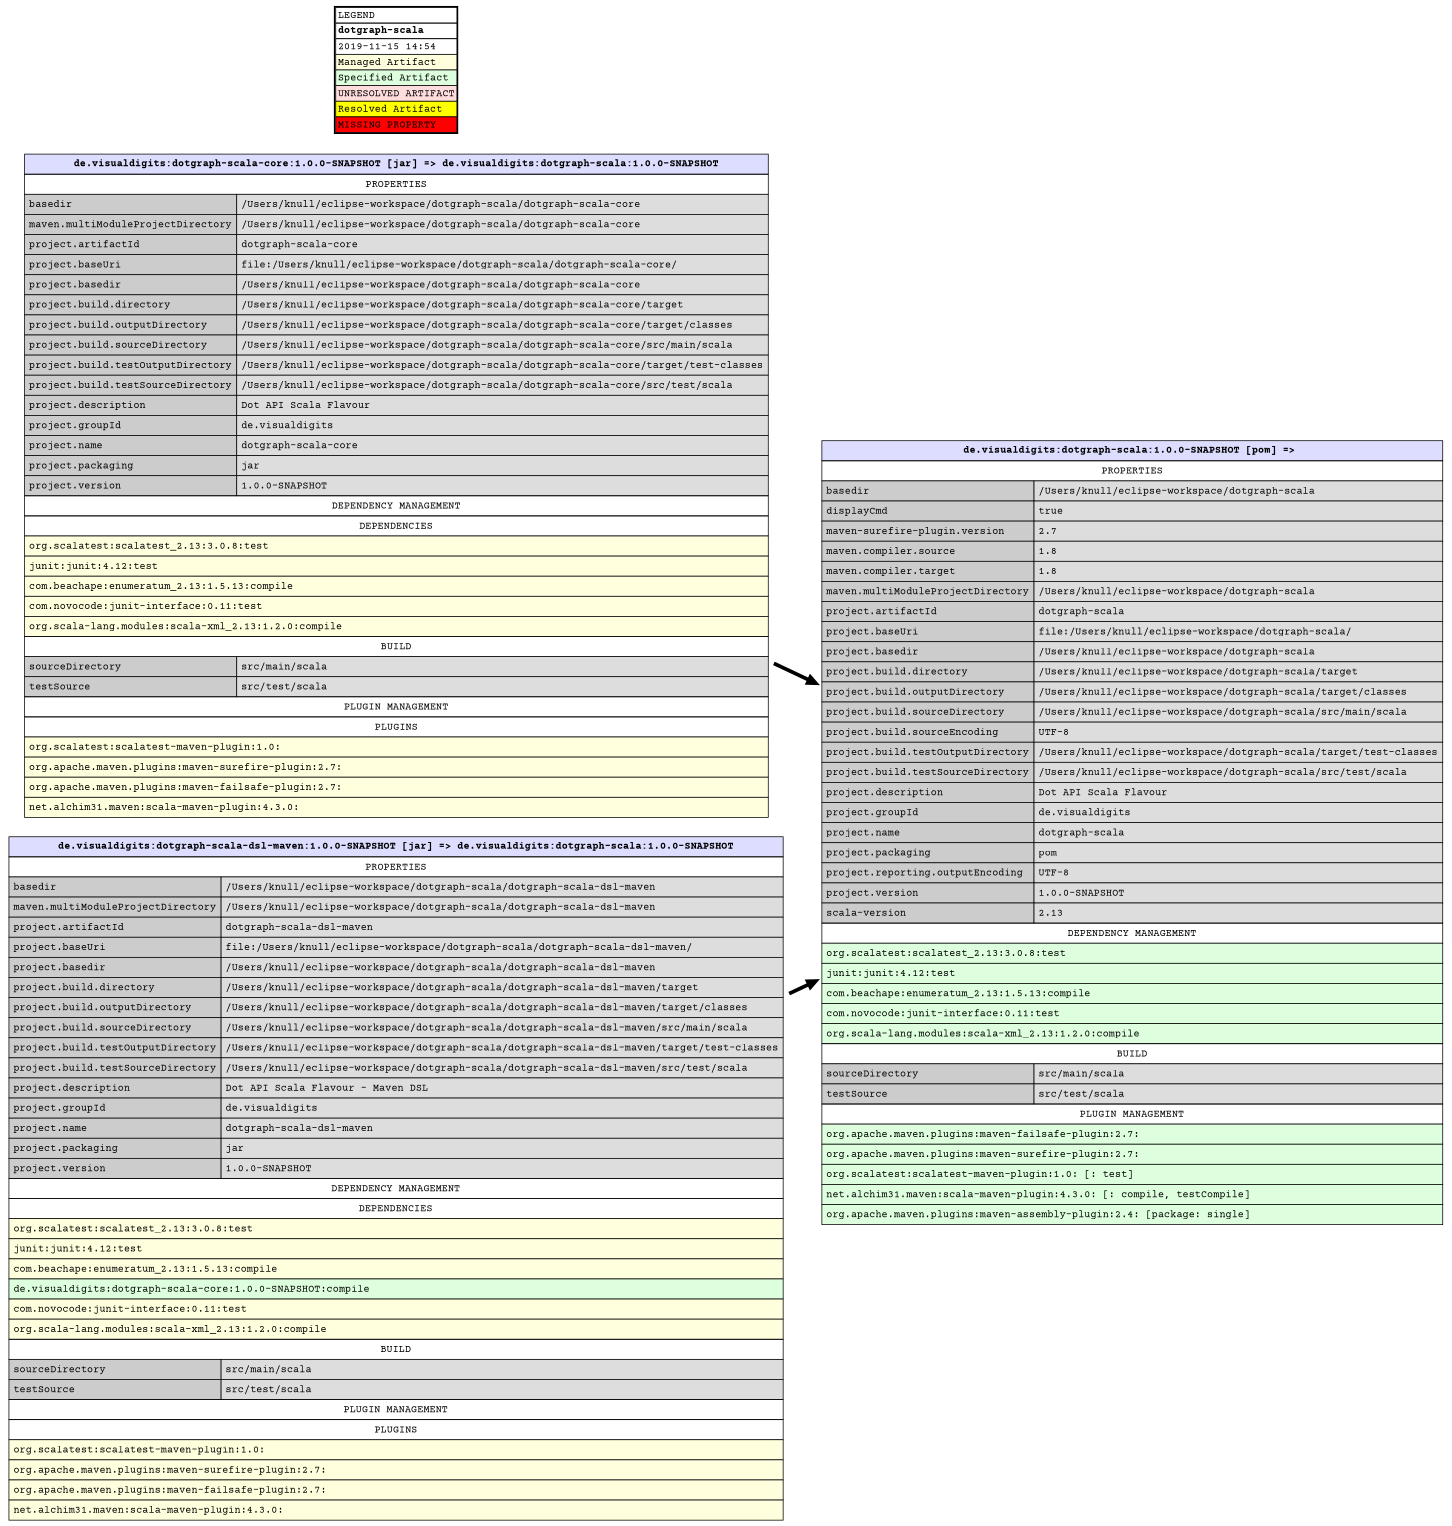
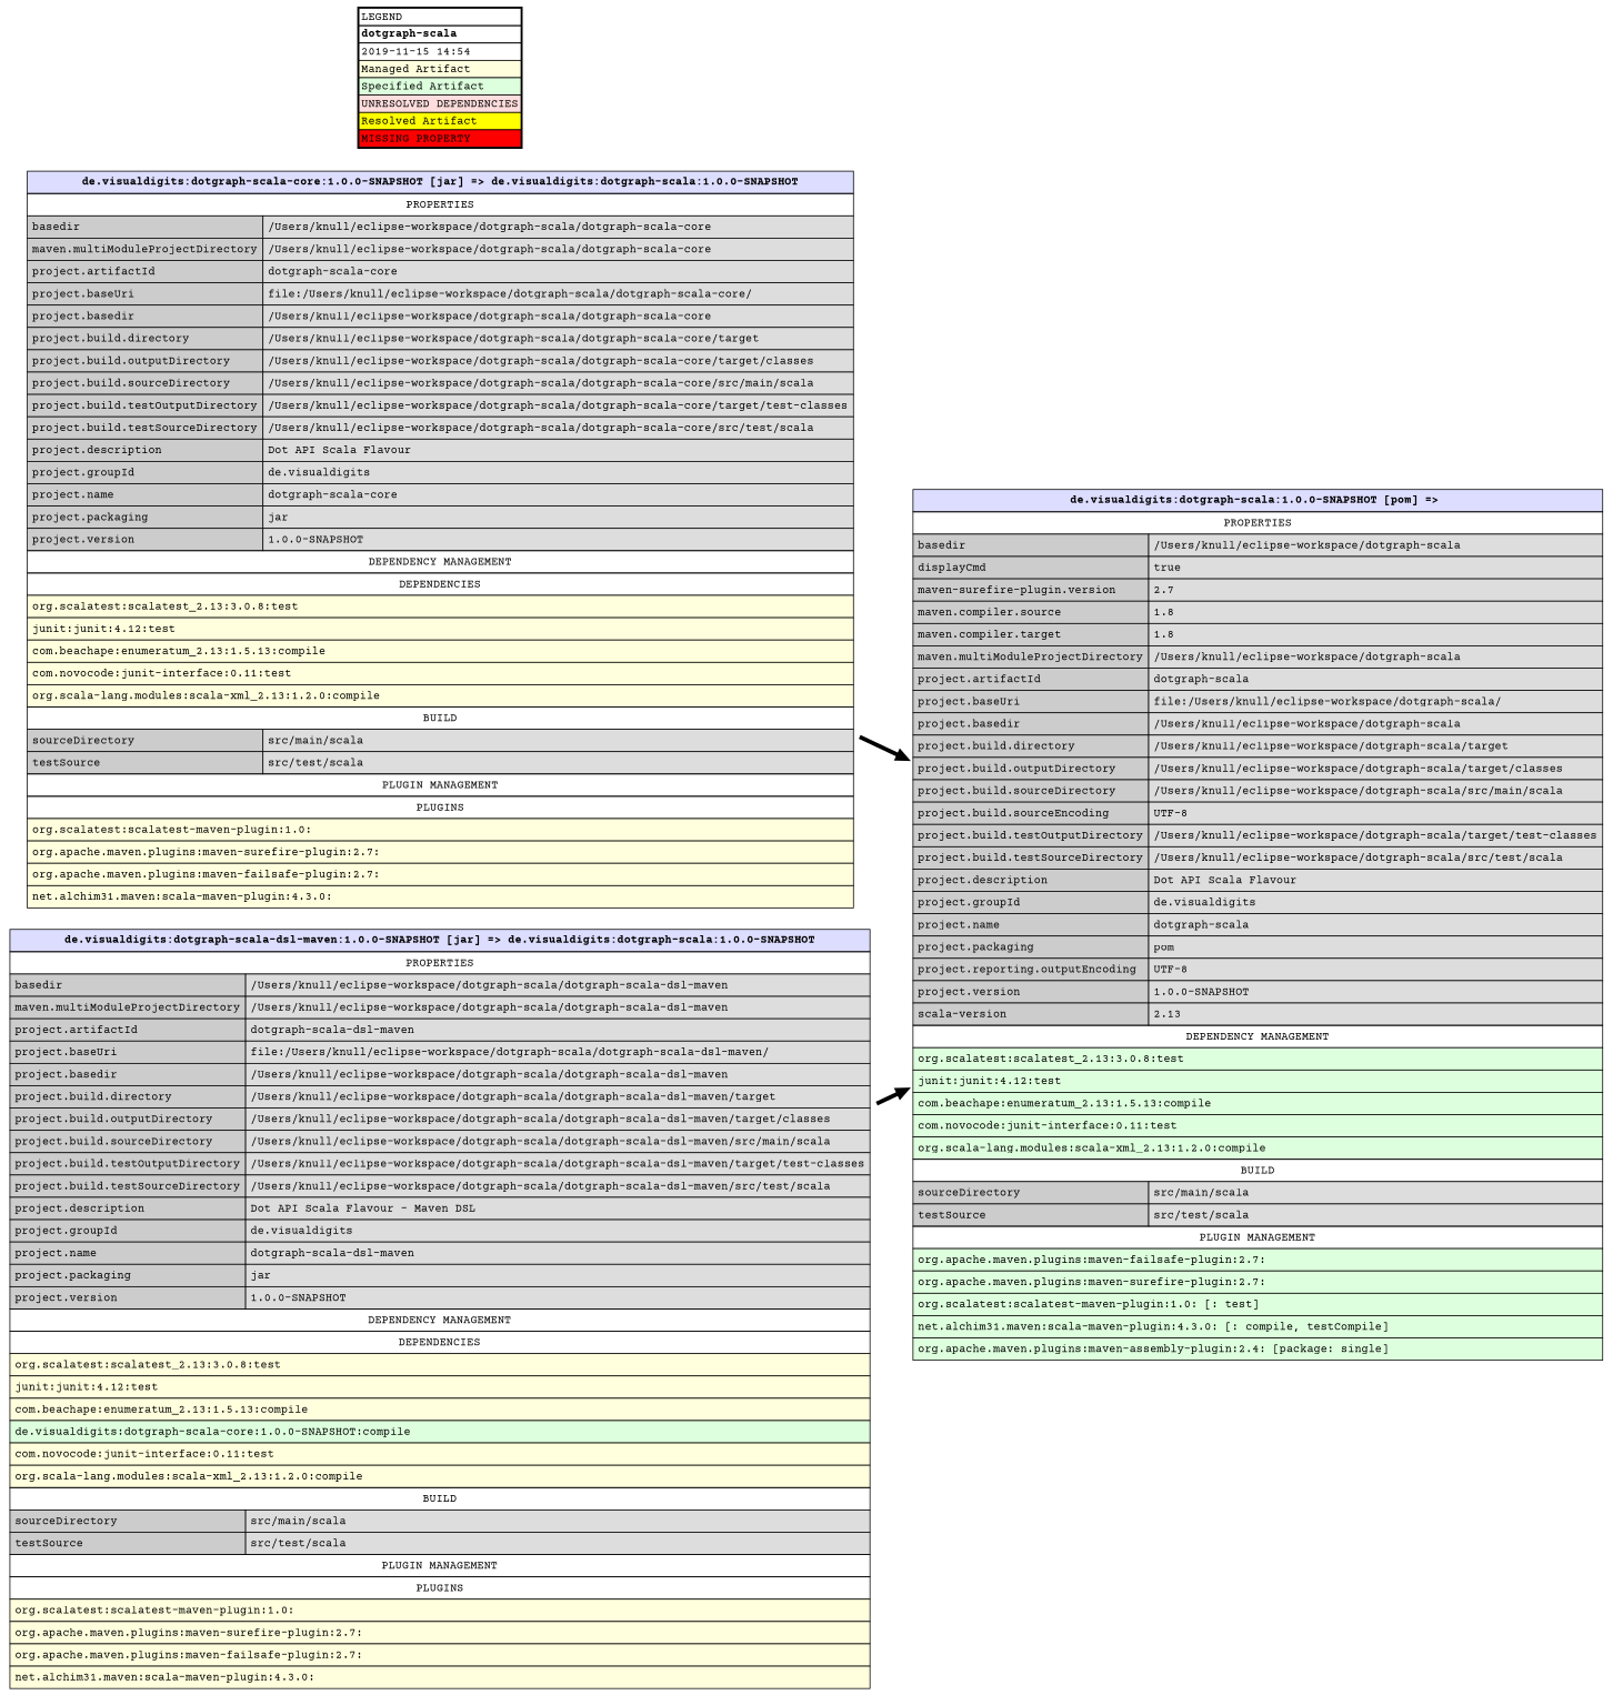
  digraph {
    rankdir=LR
    fontname="Courier Prime"
    node [fontname="Courier Prime" shape=plaintext]
    edge [penwidth=5.0 fontname="Courier Prime"]
    n1 [label=<<table border="0" cellborder="1" cellpadding="5" cellspacing="0"><tr><td align="center" bgcolor="#ddddff" colspan="2"><b>de.visualdigits:dotgraph-scala-core:1.0.0-SNAPSHOT [jar] =&gt; de.visualdigits:dotgraph-scala:1.0.0-SNAPSHOT</b></td></tr><tr><td align="center" colspan="2">PROPERTIES</td></tr><tr><td align="left" bgcolor="#cccccc">basedir</td><td align="left" bgcolor="#dddddd">/Users/knull/eclipse-workspace/dotgraph-scala/dotgraph-scala-core</td></tr><tr><td align="left" bgcolor="#cccccc">maven.multiModuleProjectDirectory</td><td align="left" bgcolor="#dddddd">/Users/knull/eclipse-workspace/dotgraph-scala/dotgraph-scala-core</td></tr><tr><td align="left" bgcolor="#cccccc">project.artifactId</td><td align="left" bgcolor="#dddddd">dotgraph-scala-core</td></tr><tr><td align="left" bgcolor="#cccccc">project.baseUri</td><td align="left" bgcolor="#dddddd">file:/Users/knull/eclipse-workspace/dotgraph-scala/dotgraph-scala-core/</td></tr><tr><td align="left" bgcolor="#cccccc">project.basedir</td><td align="left" bgcolor="#dddddd">/Users/knull/eclipse-workspace/dotgraph-scala/dotgraph-scala-core</td></tr><tr><td align="left" bgcolor="#cccccc">project.build.directory</td><td align="left" bgcolor="#dddddd">/Users/knull/eclipse-workspace/dotgraph-scala/dotgraph-scala-core/target</td></tr><tr><td align="left" bgcolor="#cccccc">project.build.outputDirectory</td><td align="left" bgcolor="#dddddd">/Users/knull/eclipse-workspace/dotgraph-scala/dotgraph-scala-core/target/classes</td></tr><tr><td align="left" bgcolor="#cccccc">project.build.sourceDirectory</td><td align="left" bgcolor="#dddddd">/Users/knull/eclipse-workspace/dotgraph-scala/dotgraph-scala-core/src/main/scala</td></tr><tr><td align="left" bgcolor="#cccccc">project.build.testOutputDirectory</td><td align="left" bgcolor="#dddddd">/Users/knull/eclipse-workspace/dotgraph-scala/dotgraph-scala-core/target/test-classes</td></tr><tr><td align="left" bgcolor="#cccccc">project.build.testSourceDirectory</td><td align="left" bgcolor="#dddddd">/Users/knull/eclipse-workspace/dotgraph-scala/dotgraph-scala-core/src/test/scala</td></tr><tr><td align="left" bgcolor="#cccccc">project.description</td><td align="left" bgcolor="#dddddd">Dot API Scala Flavour</td></tr><tr><td align="left" bgcolor="#cccccc">project.groupId</td><td align="left" bgcolor="#dddddd">de.visualdigits</td></tr><tr><td align="left" bgcolor="#cccccc">project.name</td><td align="left" bgcolor="#dddddd">dotgraph-scala-core</td></tr><tr><td align="left" bgcolor="#cccccc">project.packaging</td><td align="left" bgcolor="#dddddd">jar</td></tr><tr><td align="left" bgcolor="#cccccc">project.version</td><td align="left" bgcolor="#dddddd">1.0.0-SNAPSHOT</td></tr><tr><td align="center" colspan="2">DEPENDENCY MANAGEMENT</td></tr><tr><td align="center" colspan="2">DEPENDENCIES</td></tr><tr><td align="left" bgcolor="#ffffdd" colspan="2">org.scalatest:scalatest_2.13:3.0.8:test</td></tr><tr><td align="left" bgcolor="#ffffdd" colspan="2">junit:junit:4.12:test</td></tr><tr><td align="left" bgcolor="#ffffdd" colspan="2">com.beachape:enumeratum_2.13:1.5.13:compile</td></tr><tr><td align="left" bgcolor="#ffffdd" colspan="2">com.novocode:junit-interface:0.11:test</td></tr><tr><td align="left" bgcolor="#ffffdd" colspan="2">org.scala-lang.modules:scala-xml_2.13:1.2.0:compile</td></tr><tr><td align="center" colspan="2">BUILD</td></tr><tr><td align="left" bgcolor="#cccccc">sourceDirectory</td><td align="left" bgcolor="#dddddd">src/main/scala</td></tr><tr><td align="left" bgcolor="#cccccc">testSource</td><td align="left" bgcolor="#dddddd">src/test/scala</td></tr><tr><td align="center" colspan="2">PLUGIN MANAGEMENT</td></tr><tr><td align="center" colspan="2">PLUGINS</td></tr><tr><td align="left" bgcolor="#ffffdd" colspan="2">org.scalatest:scalatest-maven-plugin:1.0: </td></tr><tr><td align="left" bgcolor="#ffffdd" colspan="2">org.apache.maven.plugins:maven-surefire-plugin:2.7: </td></tr><tr><td align="left" bgcolor="#ffffdd" colspan="2">org.apache.maven.plugins:maven-failsafe-plugin:2.7: </td></tr><tr><td align="left" bgcolor="#ffffdd" colspan="2">net.alchim31.maven:scala-maven-plugin:4.3.0: </td></tr></table>>]
    n2 [label=<<table border="0" cellborder="1" cellpadding="5" cellspacing="0"><tr><td align="center" bgcolor="#ddddff" colspan="2"><b>de.visualdigits:dotgraph-scala:1.0.0-SNAPSHOT [pom] =&gt; </b></td></tr><tr><td align="center" colspan="2">PROPERTIES</td></tr><tr><td align="left" bgcolor="#cccccc">basedir</td><td align="left" bgcolor="#dddddd">/Users/knull/eclipse-workspace/dotgraph-scala</td></tr><tr><td align="left" bgcolor="#cccccc">displayCmd</td><td align="left" bgcolor="#dddddd">true</td></tr><tr><td align="left" bgcolor="#cccccc">maven-surefire-plugin.version</td><td align="left" bgcolor="#dddddd">2.7</td></tr><tr><td align="left" bgcolor="#cccccc">maven.compiler.source</td><td align="left" bgcolor="#dddddd">1.8</td></tr><tr><td align="left" bgcolor="#cccccc">maven.compiler.target</td><td align="left" bgcolor="#dddddd">1.8</td></tr><tr><td align="left" bgcolor="#cccccc">maven.multiModuleProjectDirectory</td><td align="left" bgcolor="#dddddd">/Users/knull/eclipse-workspace/dotgraph-scala</td></tr><tr><td align="left" bgcolor="#cccccc">project.artifactId</td><td align="left" bgcolor="#dddddd">dotgraph-scala</td></tr><tr><td align="left" bgcolor="#cccccc">project.baseUri</td><td align="left" bgcolor="#dddddd">file:/Users/knull/eclipse-workspace/dotgraph-scala/</td></tr><tr><td align="left" bgcolor="#cccccc">project.basedir</td><td align="left" bgcolor="#dddddd">/Users/knull/eclipse-workspace/dotgraph-scala</td></tr><tr><td align="left" bgcolor="#cccccc">project.build.directory</td><td align="left" bgcolor="#dddddd">/Users/knull/eclipse-workspace/dotgraph-scala/target</td></tr><tr><td align="left" bgcolor="#cccccc">project.build.outputDirectory</td><td align="left" bgcolor="#dddddd">/Users/knull/eclipse-workspace/dotgraph-scala/target/classes</td></tr><tr><td align="left" bgcolor="#cccccc">project.build.sourceDirectory</td><td align="left" bgcolor="#dddddd">/Users/knull/eclipse-workspace/dotgraph-scala/src/main/scala</td></tr><tr><td align="left" bgcolor="#cccccc">project.build.sourceEncoding</td><td align="left" bgcolor="#dddddd">UTF-8</td></tr><tr><td align="left" bgcolor="#cccccc">project.build.testOutputDirectory</td><td align="left" bgcolor="#dddddd">/Users/knull/eclipse-workspace/dotgraph-scala/target/test-classes</td></tr><tr><td align="left" bgcolor="#cccccc">project.build.testSourceDirectory</td><td align="left" bgcolor="#dddddd">/Users/knull/eclipse-workspace/dotgraph-scala/src/test/scala</td></tr><tr><td align="left" bgcolor="#cccccc">project.description</td><td align="left" bgcolor="#dddddd">Dot API Scala Flavour</td></tr><tr><td align="left" bgcolor="#cccccc">project.groupId</td><td align="left" bgcolor="#dddddd">de.visualdigits</td></tr><tr><td align="left" bgcolor="#cccccc">project.name</td><td align="left" bgcolor="#dddddd">dotgraph-scala</td></tr><tr><td align="left" bgcolor="#cccccc">project.packaging</td><td align="left" bgcolor="#dddddd">pom</td></tr><tr><td align="left" bgcolor="#cccccc">project.reporting.outputEncoding</td><td align="left" bgcolor="#dddddd">UTF-8</td></tr><tr><td align="left" bgcolor="#cccccc">project.version</td><td align="left" bgcolor="#dddddd">1.0.0-SNAPSHOT</td></tr><tr><td align="left" bgcolor="#cccccc">scala-version</td><td align="left" bgcolor="#dddddd">2.13</td></tr><tr><td align="center" colspan="2">DEPENDENCY MANAGEMENT</td></tr><tr><td align="left" bgcolor="#ddffdd" colspan="2">org.scalatest:scalatest_2.13:3.0.8:test</td></tr><tr><td align="left" bgcolor="#ddffdd" colspan="2">junit:junit:4.12:test</td></tr><tr><td align="left" bgcolor="#ddffdd" colspan="2">com.beachape:enumeratum_2.13:1.5.13:compile</td></tr><tr><td align="left" bgcolor="#ddffdd" colspan="2">com.novocode:junit-interface:0.11:test</td></tr><tr><td align="left" bgcolor="#ddffdd" colspan="2">org.scala-lang.modules:scala-xml_2.13:1.2.0:compile</td></tr><tr><td align="center" colspan="2">BUILD</td></tr><tr><td align="left" bgcolor="#cccccc">sourceDirectory</td><td align="left" bgcolor="#dddddd">src/main/scala</td></tr><tr><td align="left" bgcolor="#cccccc">testSource</td><td align="left" bgcolor="#dddddd">src/test/scala</td></tr><tr><td align="center" colspan="2">PLUGIN MANAGEMENT</td></tr><tr><td align="left" bgcolor="#ddffdd" colspan="2">org.apache.maven.plugins:maven-failsafe-plugin:2.7: </td></tr><tr><td align="left" bgcolor="#ddffdd" colspan="2">org.apache.maven.plugins:maven-surefire-plugin:2.7: </td></tr><tr><td align="left" bgcolor="#ddffdd" colspan="2">org.scalatest:scalatest-maven-plugin:1.0: [: test]</td></tr><tr><td align="left" bgcolor="#ddffdd" colspan="2">net.alchim31.maven:scala-maven-plugin:4.3.0: [: compile, testCompile]</td></tr><tr><td align="left" bgcolor="#ddffdd" colspan="2">org.apache.maven.plugins:maven-assembly-plugin:2.4: [package: single]</td></tr></table>>]
    n3 [label=<<table border="0" cellborder="1" cellpadding="5" cellspacing="0"><tr><td align="center" bgcolor="#ddddff" colspan="2"><b>de.visualdigits:dotgraph-scala-dsl-maven:1.0.0-SNAPSHOT [jar] =&gt; de.visualdigits:dotgraph-scala:1.0.0-SNAPSHOT</b></td></tr><tr><td align="center" colspan="2">PROPERTIES</td></tr><tr><td align="left" bgcolor="#cccccc">basedir</td><td align="left" bgcolor="#dddddd">/Users/knull/eclipse-workspace/dotgraph-scala/dotgraph-scala-dsl-maven</td></tr><tr><td align="left" bgcolor="#cccccc">maven.multiModuleProjectDirectory</td><td align="left" bgcolor="#dddddd">/Users/knull/eclipse-workspace/dotgraph-scala/dotgraph-scala-dsl-maven</td></tr><tr><td align="left" bgcolor="#cccccc">project.artifactId</td><td align="left" bgcolor="#dddddd">dotgraph-scala-dsl-maven</td></tr><tr><td align="left" bgcolor="#cccccc">project.baseUri</td><td align="left" bgcolor="#dddddd">file:/Users/knull/eclipse-workspace/dotgraph-scala/dotgraph-scala-dsl-maven/</td></tr><tr><td align="left" bgcolor="#cccccc">project.basedir</td><td align="left" bgcolor="#dddddd">/Users/knull/eclipse-workspace/dotgraph-scala/dotgraph-scala-dsl-maven</td></tr><tr><td align="left" bgcolor="#cccccc">project.build.directory</td><td align="left" bgcolor="#dddddd">/Users/knull/eclipse-workspace/dotgraph-scala/dotgraph-scala-dsl-maven/target</td></tr><tr><td align="left" bgcolor="#cccccc">project.build.outputDirectory</td><td align="left" bgcolor="#dddddd">/Users/knull/eclipse-workspace/dotgraph-scala/dotgraph-scala-dsl-maven/target/classes</td></tr><tr><td align="left" bgcolor="#cccccc">project.build.sourceDirectory</td><td align="left" bgcolor="#dddddd">/Users/knull/eclipse-workspace/dotgraph-scala/dotgraph-scala-dsl-maven/src/main/scala</td></tr><tr><td align="left" bgcolor="#cccccc">project.build.testOutputDirectory</td><td align="left" bgcolor="#dddddd">/Users/knull/eclipse-workspace/dotgraph-scala/dotgraph-scala-dsl-maven/target/test-classes</td></tr><tr><td align="left" bgcolor="#cccccc">project.build.testSourceDirectory</td><td align="left" bgcolor="#dddddd">/Users/knull/eclipse-workspace/dotgraph-scala/dotgraph-scala-dsl-maven/src/test/scala</td></tr><tr><td align="left" bgcolor="#cccccc">project.description</td><td align="left" bgcolor="#dddddd">Dot API Scala Flavour - Maven DSL</td></tr><tr><td align="left" bgcolor="#cccccc">project.groupId</td><td align="left" bgcolor="#dddddd">de.visualdigits</td></tr><tr><td align="left" bgcolor="#cccccc">project.name</td><td align="left" bgcolor="#dddddd">dotgraph-scala-dsl-maven</td></tr><tr><td align="left" bgcolor="#cccccc">project.packaging</td><td align="left" bgcolor="#dddddd">jar</td></tr><tr><td align="left" bgcolor="#cccccc">project.version</td><td align="left" bgcolor="#dddddd">1.0.0-SNAPSHOT</td></tr><tr><td align="center" colspan="2">DEPENDENCY MANAGEMENT</td></tr><tr><td align="center" colspan="2">DEPENDENCIES</td></tr><tr><td align="left" bgcolor="#ffffdd" colspan="2">org.scalatest:scalatest_2.13:3.0.8:test</td></tr><tr><td align="left" bgcolor="#ffffdd" colspan="2">junit:junit:4.12:test</td></tr><tr><td align="left" bgcolor="#ffffdd" colspan="2">com.beachape:enumeratum_2.13:1.5.13:compile</td></tr><tr><td align="left" bgcolor="#ddffdd" colspan="2">de.visualdigits:dotgraph-scala-core:1.0.0-SNAPSHOT:compile</td></tr><tr><td align="left" bgcolor="#ffffdd" colspan="2">com.novocode:junit-interface:0.11:test</td></tr><tr><td align="left" bgcolor="#ffffdd" colspan="2">org.scala-lang.modules:scala-xml_2.13:1.2.0:compile</td></tr><tr><td align="center" colspan="2">BUILD</td></tr><tr><td align="left" bgcolor="#cccccc">sourceDirectory</td><td align="left" bgcolor="#dddddd">src/main/scala</td></tr><tr><td align="left" bgcolor="#cccccc">testSource</td><td align="left" bgcolor="#dddddd">src/test/scala</td></tr><tr><td align="center" colspan="2">PLUGIN MANAGEMENT</td></tr><tr><td align="center" colspan="2">PLUGINS</td></tr><tr><td align="left" bgcolor="#ffffdd" colspan="2">org.scalatest:scalatest-maven-plugin:1.0: </td></tr><tr><td align="left" bgcolor="#ffffdd" colspan="2">org.apache.maven.plugins:maven-surefire-plugin:2.7: </td></tr><tr><td align="left" bgcolor="#ffffdd" colspan="2">org.apache.maven.plugins:maven-failsafe-plugin:2.7: </td></tr><tr><td align="left" bgcolor="#ffffdd" colspan="2">net.alchim31.maven:scala-maven-plugin:4.3.0: </td></tr></table>>]
-   n4 [fillcolor="#ffffff" label=<<table border="2" cellborder="1" cellspacing="0" id="LEGEND"><tr><td align="left">LEGEND</td></tr><tr><td align="left"><b>dotgraph-scala</b></td></tr><tr><td align="left">2019-11-15 14:54</td></tr><tr><td align="left" bgcolor="#ffffdd">Managed Artifact</td></tr><tr><td align="left" bgcolor="#ddffdd">Specified Artifact</td></tr><tr><td align="left" bgcolor="#ffdddd">UNRESOLVED ARTIFACT</td></tr><tr><td align="left" bgcolor="#ffff00">Resolved Artifact</td></tr><tr><td align="left" bgcolor="#ff0000">MISSING PROPERTY</td></tr></table>> style=filled]
+   n4 [fillcolor="#ffffff" label=<<table border="2" cellborder="1" cellspacing="0" id="LEGEND"><tr><td align="left">LEGEND</td></tr><tr><td align="left"><b>dotgraph-scala</b></td></tr><tr><td align="left">2019-11-15 14:54</td></tr><tr><td align="left" bgcolor="#ffffdd">Managed Artifact</td></tr><tr><td align="left" bgcolor="#ddffdd">Specified Artifact</td></tr><tr><td align="left" bgcolor="#ffdddd">UNRESOLVED DEPENDENCIES</td></tr><tr><td align="left" bgcolor="#ffff00">Resolved Artifact</td></tr><tr><td align="left" bgcolor="#ff0000">MISSING PROPERTY</td></tr></table>> style=filled]
    n1 -> n2
    n3 -> n2
  }
